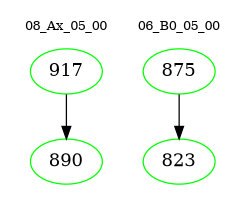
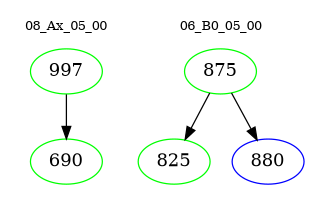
  digraph {
    node [color=green]
    edge [color=black]
-   n1 [label=917]
-   n2 [label=890]
+   n1 [label=997]
+   n2 [label=690]
    n3 [label=875]
-   n4 [label=823]
+   n4 [label=825]
+   n5 [color=blue label=880]
    subgraph cluster_1 {
      color=white
      fontsize=10
      label="08_Ax_05_00"
      n1
      n2
    }
    subgraph cluster_2 {
      color=white
      fontsize=10
      label="06_B0_05_00"
      n3
      n4
+     n5
    }
    n1 -> n2
    n3 -> n4
+   n3 -> n5
  }
